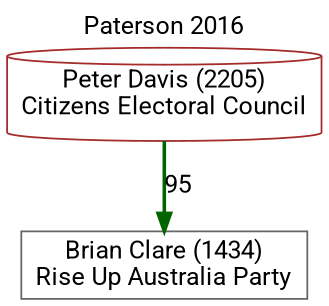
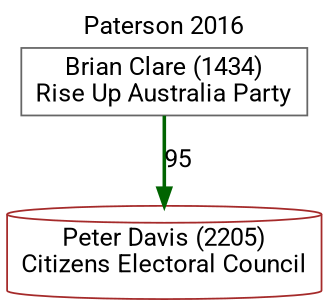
  digraph {
    label="Paterson 2016"
    labelloc=t
    mclimit=10
    fontname=Roboto
    node [fontname=Roboto]
    n1 [label="Brian Clare (1434)\nRise Up Australia Party" shape=box color=gray40]
    n2 [label="Peter Davis (2205)\nCitizens Electoral Council" shape=cylinder color=brown]
-   n2 -> n1 [label=95 color=darkgreen style=bold arrowhead=normal fontname=Roboto]
+   n1 -> n2 [label=95 color=darkgreen style=bold arrowhead=normal fontname=Roboto]
  }
